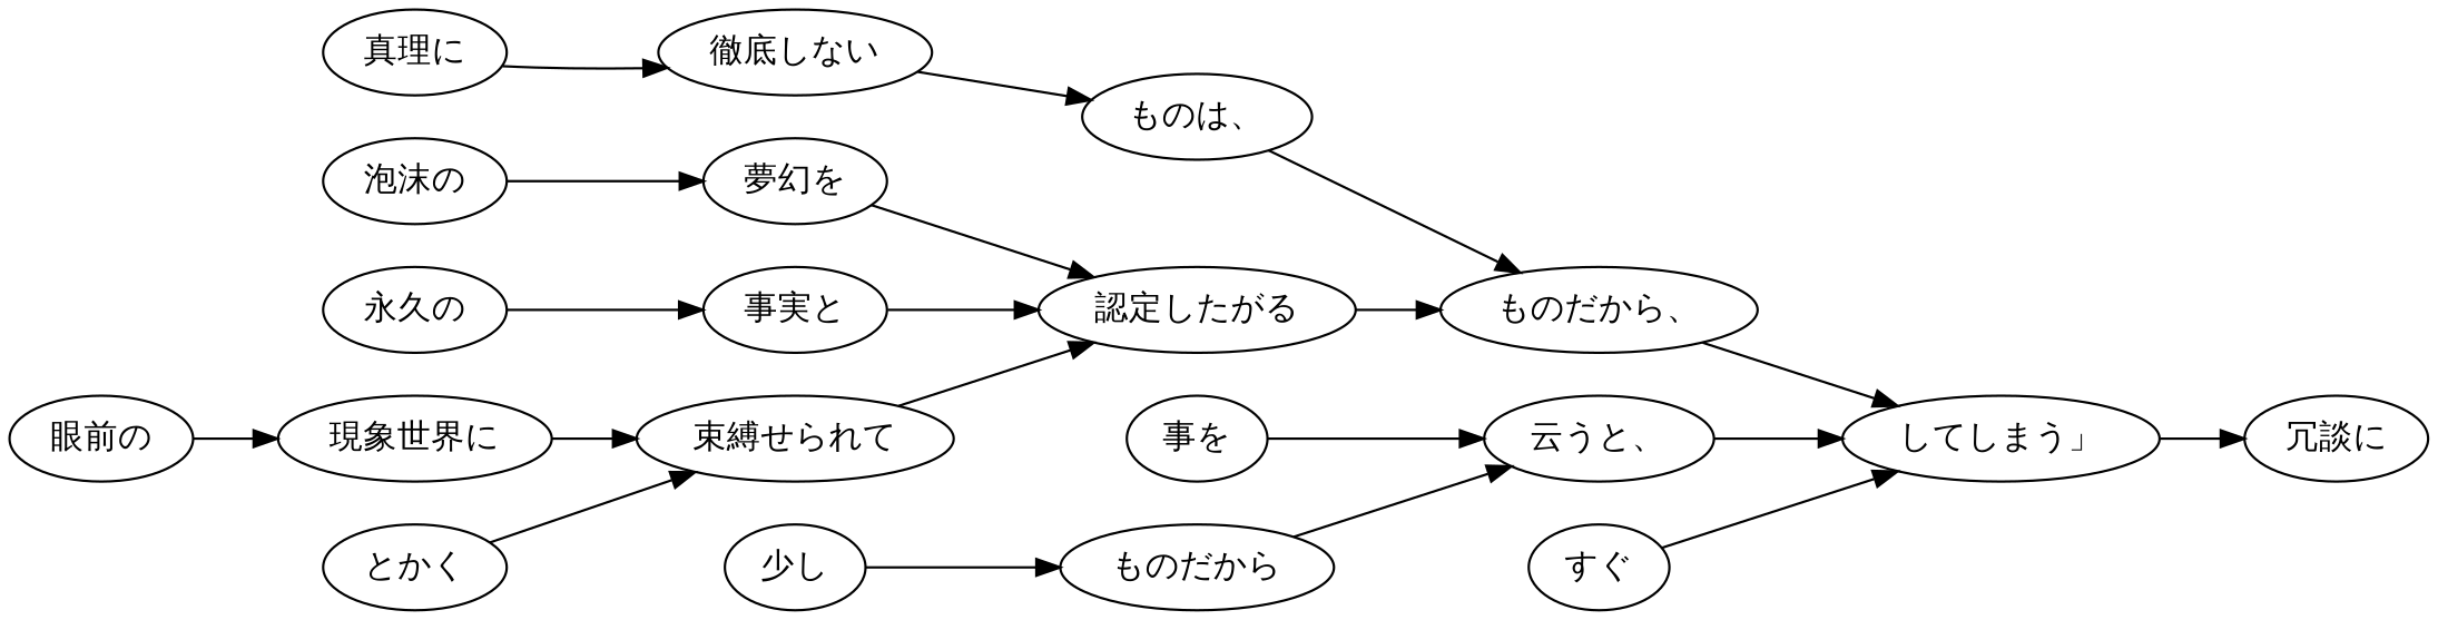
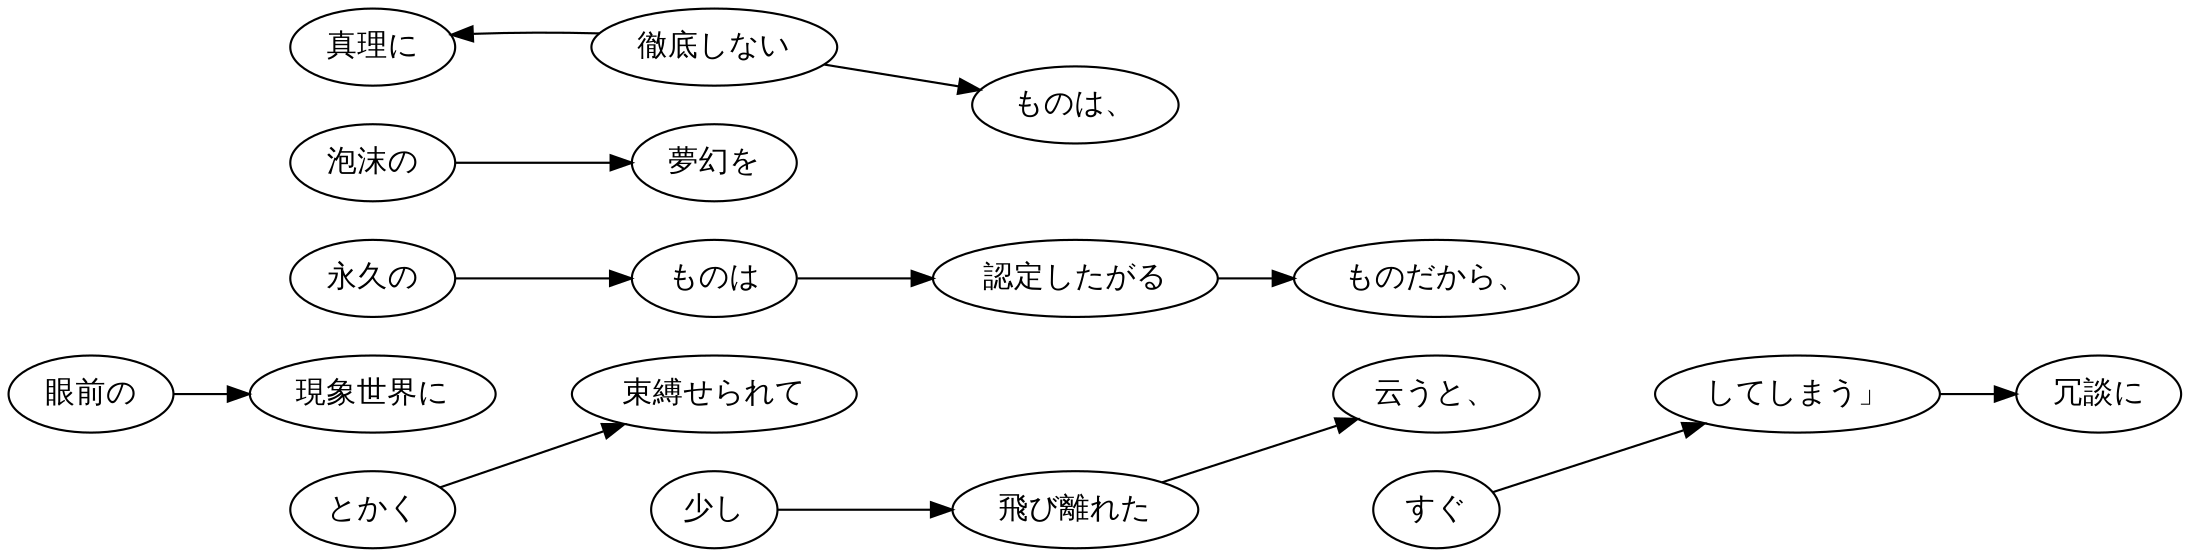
  digraph {
    rankdir=LR
    n1 [label="真理に"]
    n2 [label="徹底しない"]
    n3 [label="ものは、"]
    n4 [label="ものだから、"]
    n5 [label="してしまう」"]
    n6 [label="とかく"]
    n7 [label="束縛せられて"]
    n8 [label="認定したがる"]
    n9 [label="眼前の"]
    n10 [label="現象世界に"]
    n11 [label="泡沫の"]
    n12 [label="夢幻を"]
    n13 [label="永久の"]
-   n14 [label="事実と"]
+   n14 [label="ものは"]
    n15 [label="冗談に"]
    n16 [label="少し"]
-   n17 [label="ものだから"]
+   n17 [label="飛び離れた"]
    n18 [label="云うと、"]
-   n19 [label="事を"]
    n20 [label="すぐ"]
-   n1 -> n2
+   n2 -> n1
    n2 -> n3
-   n3 -> n4
-   n4 -> n5
    n5 -> n15
    n6 -> n7
-   n7 -> n8
    n8 -> n4
    n9 -> n10
-   n10 -> n7
    n11 -> n12
-   n12 -> n8
    n13 -> n14
    n14 -> n8
    n16 -> n17
    n17 -> n18
-   n18 -> n5
-   n19 -> n18
    n20 -> n5
  }
